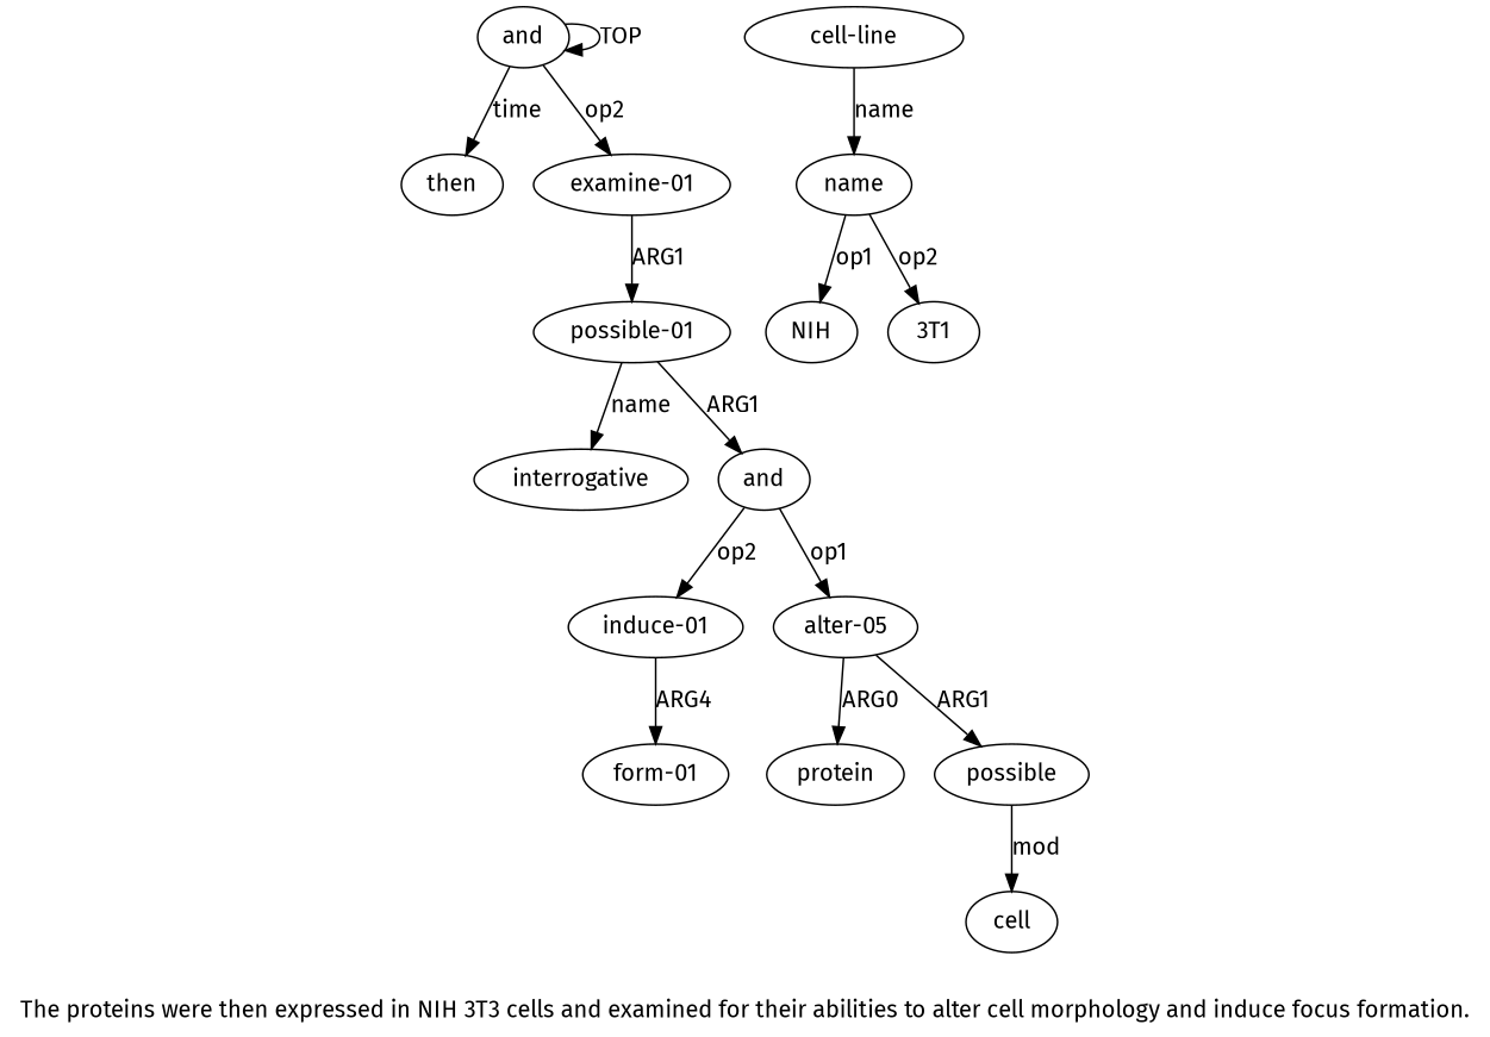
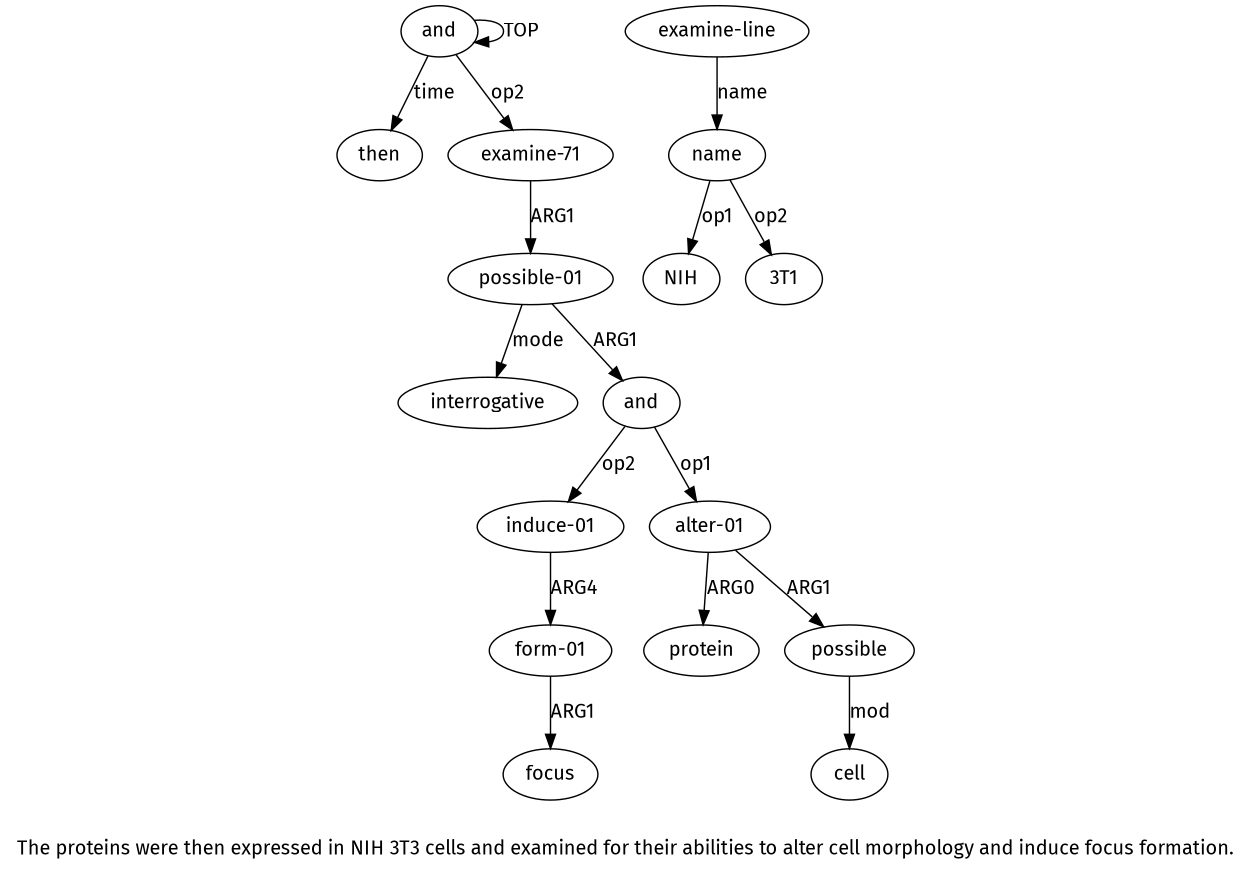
  digraph {
    fontname="Fira Sans"
    label="The proteins were then expressed in NIH 3T3 cells and examined for their abilities to alter cell morphology and induce focus formation."
    node [color=black fontname="Fira Sans" gold_ind=-1 gold_label=and test_ind=-1 test_label=and]
    edge [color=black fontname="Fira Sans" gold_label=ARG1 test_label=ARG1]
    n1 [gold_ind=14 gold_label=then label=then test_ind=14 test_label=then]
    n2 [gold_ind=11 gold_label="induce-01" label="induce-01" test_ind=11 test_label="induce-01"]
    n3 [gold_ind=12 gold_label="form-01" label="form-01" test_ind=12 test_label="form-01"]
+   n4 [gold_ind=13 gold_label=focus label=focus test_ind=13 test_label=focus]
    n5 [gold_ind=2 gold_label=protein label=protein test_ind=2 test_label=protein]
    n6 [gold_ind=10 gold_label=cell label=cell test_ind=10 test_label=cell]
    n7 [gold_label=interrogative label=interrogative test_label=interrogative]
    n8 [gold_label=NIH label=NIH test_label=NIH]
-   n9 [gold_ind=3 gold_label="cell-line" label="cell-line" test_ind=3 test_label="cell-line"]
+   n9 [gold_ind=3 gold_label="cell-line" label="examine-line" test_ind=3 test_label="cell-line"]
    n10 [gold_ind=4 gold_label=name label=name test_ind=4 test_label=name]
    n11 [gold_label="3T3" label="3T1" test_label="3T3"]
    n12 [gold_ind=0 label=and test_ind=0]
-   n13 [gold_ind=5 gold_label="examine-01" label="examine-01" test_ind=5 test_label="examine-01"]
+   n13 [gold_ind=5 gold_label="examine-01" label="examine-71" test_ind=5 test_label="examine-01"]
    n14 [gold_ind=6 gold_label="possible-01" label="possible-01" test_ind=6 test_label="possible-01"]
    n15 [gold_ind=7 label=and test_ind=7]
-   n16 [gold_ind=8 gold_label="alter-01" label="alter-05" test_ind=8 test_label="alter-01"]
+   n16 [gold_ind=8 gold_label="alter-01" label="alter-01" test_ind=8 test_label="alter-01"]
    n17 [gold_ind=9 gold_label=morphology label=possible test_ind=9 test_label=morphology]
    n2 -> n3 [gold_label=ARG2 label=ARG4 test_label=ARG2]
+   n3 -> n4 [label=ARG1]
    n9 -> n10 [gold_label=name label=name test_label=name]
    n10 -> n8 [gold_label=op1 label=op1 test_label=op1]
    n10 -> n11 [gold_label=op2 label=op2 test_label=op2]
    n12 -> n1 [gold_label=time label=time test_label=time]
    n12 -> n12 [gold_label=TOP label=TOP test_label=TOP]
    n12 -> n13 [gold_label=op2 label=op2 test_label=op2]
    n13 -> n14 [label=ARG1]
-   n14 -> n7 [gold_label=mode label=name test_label=mode]
+   n14 -> n7 [gold_label=mode label=mode test_label=mode]
    n14 -> n15 [label=ARG1]
    n15 -> n2 [gold_label=op2 label=op2 test_label=op2]
    n15 -> n16 [gold_label=op1 label=op1 test_label=op1]
    n16 -> n5 [gold_label=ARG0 label=ARG0 test_label=ARG0]
    n16 -> n17 [label=ARG1]
    n17 -> n6 [gold_label=mod label=mod test_label=mod]
  }
